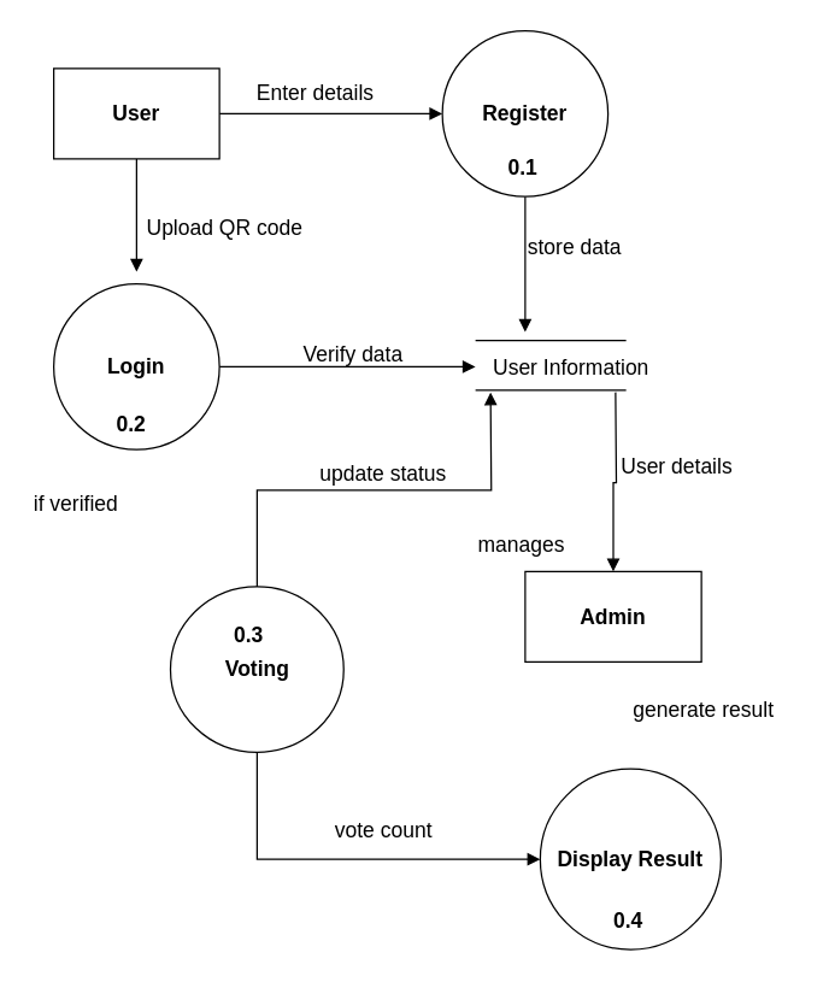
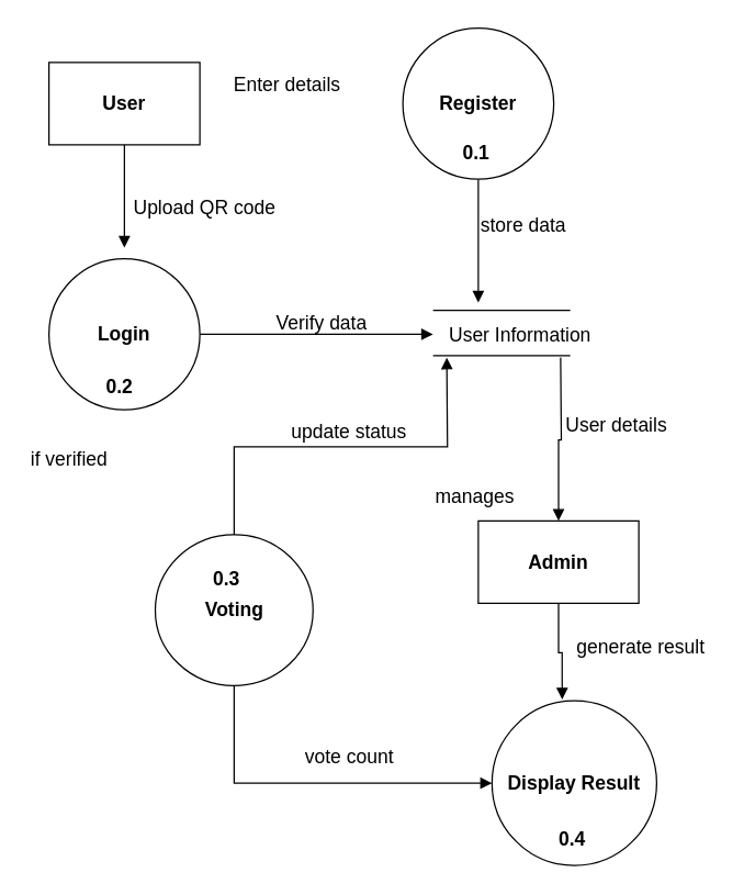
  <mxCell id="0" />
  <mxCell id="1" parent="0" />
  <mxCell id="2" style="edgeStyle=orthogonalEdgeStyle;rounded=0;orthogonalLoop=1;jettySize=auto;html=1;exitX=0.5;exitY=1;exitDx=0;exitDy=0;fontSize=14;endArrow=block;endFill=1;" parent="1" source="4" edge="1"><mxGeometry relative="1" as="geometry"><mxPoint x="90" y="180" as="targetPoint" /></mxGeometry></mxCell>
- <mxCell id="3" style="edgeStyle=orthogonalEdgeStyle;rounded=0;orthogonalLoop=1;jettySize=auto;html=1;exitX=1;exitY=0.5;exitDx=0;exitDy=0;entryX=0;entryY=0.5;entryDx=0;entryDy=0;endArrow=block;endFill=1;" parent="1" source="4" target="23" edge="1"><mxGeometry relative="1" as="geometry" /></mxCell>
  <mxCell id="4" value="&lt;font size=&quot;1&quot;&gt;&lt;b style=&quot;font-size: 14px&quot;&gt;User&lt;/b&gt;&lt;/font&gt;" style="rounded=0;whiteSpace=wrap;html=1;" parent="1" vertex="1"><mxGeometry x="35" y="45" width="110" height="60" as="geometry" /></mxCell>
+ <mxCell id="5" style="edgeStyle=orthogonalEdgeStyle;rounded=0;orthogonalLoop=1;jettySize=auto;html=1;entryX=0.426;entryY=-0.008;entryDx=0;entryDy=0;entryPerimeter=0;fontSize=14;endArrow=block;endFill=1;" parent="1" source="6" target="12" edge="1"><mxGeometry relative="1" as="geometry"><Array as="points"><mxPoint x="407" y="475" /><mxPoint x="409" y="475" /></Array></mxGeometry></mxCell>
  <mxCell id="6" value="&lt;font size=&quot;1&quot;&gt;&lt;b style=&quot;font-size: 14px&quot;&gt;Admin&lt;/b&gt;&lt;/font&gt;" style="rounded=0;whiteSpace=wrap;html=1;" parent="1" vertex="1"><mxGeometry x="348" y="379" width="117" height="60" as="geometry" /></mxCell>
  <mxCell id="7" style="edgeStyle=orthogonalEdgeStyle;rounded=0;orthogonalLoop=1;jettySize=auto;html=1;endArrow=block;endFill=1;" parent="1" source="8" edge="1"><mxGeometry relative="1" as="geometry"><mxPoint x="315" y="243" as="targetPoint" /></mxGeometry></mxCell>
  <mxCell id="8" value="Login" style="ellipse;whiteSpace=wrap;html=1;fontStyle=1;fontSize=14;" parent="1" vertex="1"><mxGeometry x="35" y="188" width="110" height="110" as="geometry" /></mxCell>
  <mxCell id="9" style="edgeStyle=orthogonalEdgeStyle;rounded=0;orthogonalLoop=1;jettySize=auto;html=1;fontSize=14;entryX=0;entryY=0.5;entryDx=0;entryDy=0;exitX=0.5;exitY=1;exitDx=0;exitDy=0;endArrow=block;endFill=1;" parent="1" source="11" target="12" edge="1"><mxGeometry relative="1" as="geometry"><mxPoint x="270" y="570" as="targetPoint" /></mxGeometry></mxCell>
  <mxCell id="10" style="edgeStyle=orthogonalEdgeStyle;rounded=0;orthogonalLoop=1;jettySize=auto;html=1;exitX=0.5;exitY=0;exitDx=0;exitDy=0;fontSize=14;endArrow=block;endFill=1;" parent="1" source="11" edge="1"><mxGeometry relative="1" as="geometry"><mxPoint x="325" y="260" as="targetPoint" /></mxGeometry></mxCell>
  <mxCell id="11" value="Voting" style="ellipse;whiteSpace=wrap;html=1;fontStyle=1;fontSize=14;" parent="1" vertex="1"><mxGeometry x="112.5" y="389" width="115" height="110" as="geometry" /></mxCell>
  <mxCell id="12" value="Display Result" style="ellipse;whiteSpace=wrap;html=1;fontStyle=1;fontSize=14;" parent="1" vertex="1"><mxGeometry x="358" y="510" width="120" height="120" as="geometry" /></mxCell>
  <mxCell id="13" value="" style="shape=link;html=1;fontSize=14;width=33;" parent="1" edge="1"><mxGeometry width="50" height="50" relative="1" as="geometry"><mxPoint x="315" y="242" as="sourcePoint" /><mxPoint x="415" y="242" as="targetPoint" /></mxGeometry></mxCell>
  <mxCell id="14" style="edgeStyle=orthogonalEdgeStyle;rounded=0;orthogonalLoop=1;jettySize=auto;html=1;entryX=0.5;entryY=0;entryDx=0;entryDy=0;fontSize=14;endArrow=block;endFill=1;" parent="1" target="6" edge="1"><mxGeometry relative="1" as="geometry"><mxPoint x="408" y="260" as="sourcePoint" /></mxGeometry></mxCell>
  <mxCell id="15" value="User Information" style="text;html=1;resizable=0;points=[];autosize=1;align=left;verticalAlign=top;spacingTop=-4;fontSize=14;" parent="1" vertex="1"><mxGeometry x="325" y="233" width="120" height="20" as="geometry" /></mxCell>
  <mxCell id="16" value="vote count" style="text;html=1;resizable=0;points=[];autosize=1;align=left;verticalAlign=top;spacingTop=-4;fontSize=14;" parent="1" vertex="1"><mxGeometry x="220" y="540" width="80" height="20" as="geometry" /></mxCell>
  <mxCell id="17" value="if verified" style="text;html=1;resizable=0;points=[];autosize=1;align=left;verticalAlign=top;spacingTop=-4;fontSize=14;" parent="1" vertex="1"><mxGeometry x="20" y="323" width="70" height="20" as="geometry" /></mxCell>
  <mxCell id="18" value="manages" style="text;html=1;resizable=0;points=[];autosize=1;align=left;verticalAlign=top;spacingTop=-4;fontSize=14;" parent="1" vertex="1"><mxGeometry x="315" y="350" width="70" height="20" as="geometry" /></mxCell>
  <mxCell id="19" value="generate result" style="text;html=1;resizable=0;points=[];autosize=1;align=left;verticalAlign=top;spacingTop=-4;fontSize=14;" parent="1" vertex="1"><mxGeometry x="418" y="460" width="110" height="20" as="geometry" /></mxCell>
  <mxCell id="20" value="User details" style="text;html=1;resizable=0;points=[];autosize=1;align=left;verticalAlign=top;spacingTop=-4;fontSize=14;" parent="1" vertex="1"><mxGeometry x="410" y="298" width="90" height="20" as="geometry" /></mxCell>
  <mxCell id="21" value="update status" style="text;html=1;resizable=0;points=[];autosize=1;align=left;verticalAlign=top;spacingTop=-4;fontSize=14;" parent="1" vertex="1"><mxGeometry x="210" y="303" width="100" height="20" as="geometry" /></mxCell>
  <mxCell id="22" style="edgeStyle=orthogonalEdgeStyle;rounded=0;orthogonalLoop=1;jettySize=auto;html=1;exitX=0.5;exitY=1;exitDx=0;exitDy=0;endArrow=block;endFill=1;" parent="1" source="23" edge="1"><mxGeometry relative="1" as="geometry"><mxPoint x="348" y="220" as="targetPoint" /></mxGeometry></mxCell>
  <mxCell id="23" value="Register" style="ellipse;whiteSpace=wrap;html=1;fontStyle=1;fontSize=14;" parent="1" vertex="1"><mxGeometry x="293" y="20" width="110" height="110" as="geometry" /></mxCell>
  <mxCell id="24" value="&lt;font style=&quot;font-size: 14px&quot;&gt;Upload QR code&amp;nbsp;&lt;/font&gt;" style="text;html=1;resizable=0;points=[];autosize=1;align=left;verticalAlign=top;spacingTop=-4;" parent="1" vertex="1"><mxGeometry x="95" y="140" width="120" height="20" as="geometry" /></mxCell>
  <mxCell id="25" value="&lt;font style=&quot;font-size: 14px&quot;&gt;Enter details&lt;/font&gt;" style="text;html=1;resizable=0;points=[];autosize=1;align=left;verticalAlign=top;spacingTop=-4;" parent="1" vertex="1"><mxGeometry x="167.5" y="50" width="90" height="20" as="geometry" /></mxCell>
  <mxCell id="26" value="&lt;font style=&quot;font-size: 14px&quot;&gt;store data&lt;/font&gt;" style="text;html=1;resizable=0;points=[];autosize=1;align=left;verticalAlign=top;spacingTop=-4;" parent="1" vertex="1"><mxGeometry x="348" y="152.5" width="80" height="20" as="geometry" /></mxCell>
  <mxCell id="27" value="&lt;font style=&quot;font-size: 14px&quot;&gt;Verify data&lt;/font&gt;" style="text;html=1;resizable=0;points=[];autosize=1;align=left;verticalAlign=top;spacingTop=-4;" parent="1" vertex="1"><mxGeometry x="199" y="224" width="80" height="20" as="geometry" /></mxCell>
  <mxCell id="28" value="&lt;font style=&quot;font-size: 14px&quot;&gt;&lt;b&gt;0.2&lt;/b&gt;&lt;/font&gt;" style="text;html=1;resizable=0;points=[];autosize=1;align=left;verticalAlign=top;spacingTop=-4;" parent="1" vertex="1"><mxGeometry x="75" y="270" width="30" height="20" as="geometry" /></mxCell>
  <mxCell id="29" value="&lt;font style=&quot;font-size: 14px&quot;&gt;&lt;b&gt;0.1&lt;/b&gt;&lt;/font&gt;" style="text;html=1;resizable=0;points=[];autosize=1;align=left;verticalAlign=top;spacingTop=-4;" parent="1" vertex="1"><mxGeometry x="335" y="100" width="30" height="20" as="geometry" /></mxCell>
  <mxCell id="30" value="&lt;font style=&quot;font-size: 14px&quot;&gt;&lt;b&gt;0.4&lt;/b&gt;&lt;/font&gt;" style="text;html=1;resizable=0;points=[];autosize=1;align=left;verticalAlign=top;spacingTop=-4;" parent="1" vertex="1"><mxGeometry x="405" y="600" width="30" height="20" as="geometry" /></mxCell>
  <mxCell id="31" value="&lt;font style=&quot;font-size: 14px&quot;&gt;&lt;b&gt;0.3&lt;/b&gt;&lt;/font&gt;" style="text;html=1;resizable=0;points=[];autosize=1;align=left;verticalAlign=top;spacingTop=-4;" parent="1" vertex="1"><mxGeometry x="152.5" y="410" width="30" height="20" as="geometry" /></mxCell>
